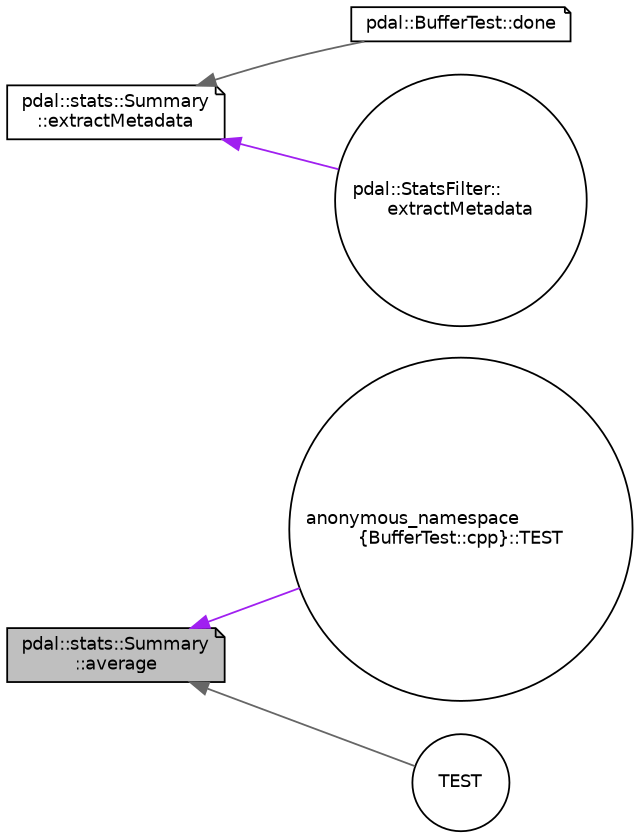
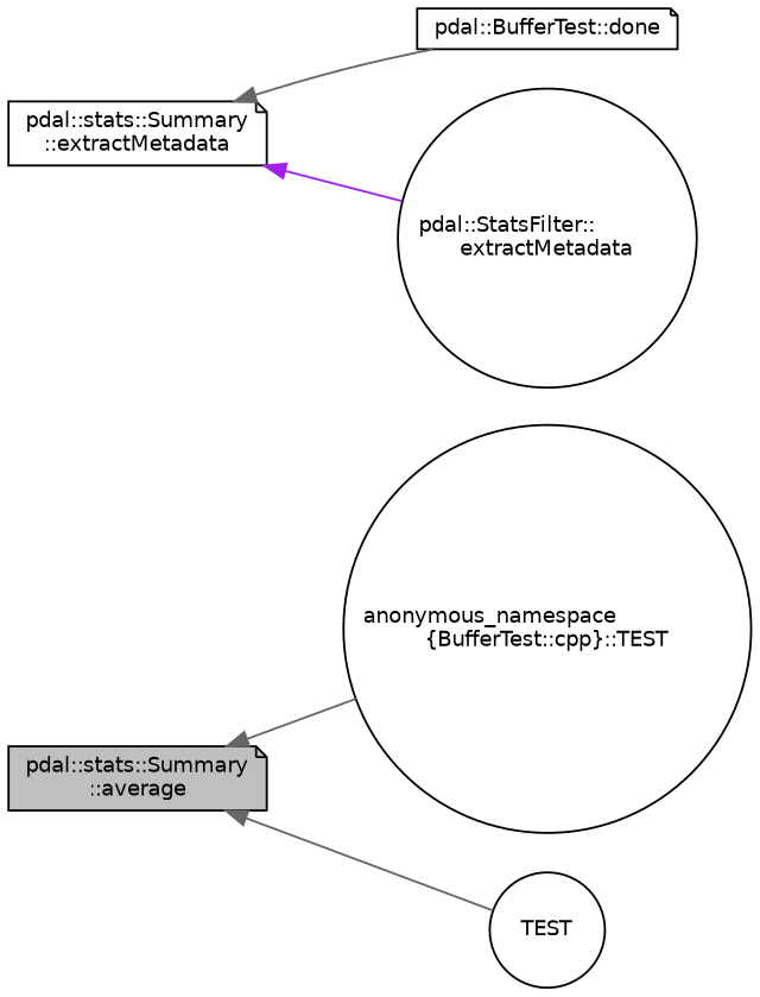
  digraph {
    rankdir=LR
    node [color=black fillcolor=white fontname=Helvetica fontsize=10 shape=note style=filled]
    edge [color=purple dir=back fontname=Helvetica fontsize=10 labelfontname=Helvetica labelfontsize=10 style=solid]
    n1 [fillcolor=grey75 fontcolor=black height=0.2 label="pdal::stats::Summary\l::average" width=0.4]
    n2 [height=0.2 label="anonymous_namespace\l\{BufferTest::cpp\}::TEST" shape=circle width=0.4]
    n3 [height=0.2 label=TEST shape=circle width=0.4]
    n4 [height=0.2 label="pdal::stats::Summary\l::extractMetadata" width=0.4]
    n5 [height=0.2 label="pdal::BufferTest::done" width=0.4]
    n6 [height=0.2 label="pdal::StatsFilter::\lextractMetadata" shape=circle width=0.4]
-   n1 -> n2
+   n1 -> n2 [color=gray40]
    n1 -> n3 [color=gray40]
    n4 -> n5 [color=gray40]
    n4 -> n6
  }
